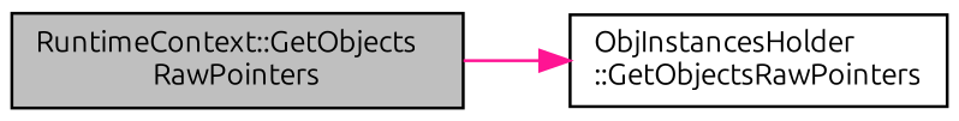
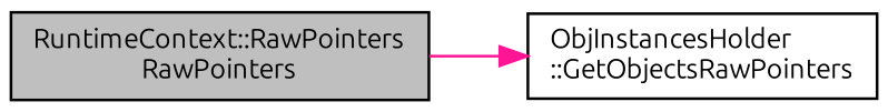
  digraph {
    rankdir=LR
    fontname=Ubuntu
    node [color=black fontname=Ubuntu fontsize=10 shape=record style=filled]
-   n1 [fillcolor=grey75 fontcolor=black height=0.2 label="RuntimeContext::GetObjects\lRawPointers" width=0.4]
+   n1 [fillcolor=grey75 fontcolor=black height=0.2 label="RuntimeContext::RawPointers\lRawPointers" width=0.4]
    n2 [fillcolor=white height=0.2 label="ObjInstancesHolder\l::GetObjectsRawPointers" width=0.4]
    n1 -> n2 [color=deeppink fontname=Ubuntu fontsize=10 labelfontname=Helvetica labelfontsize=10 style=solid]
  }
